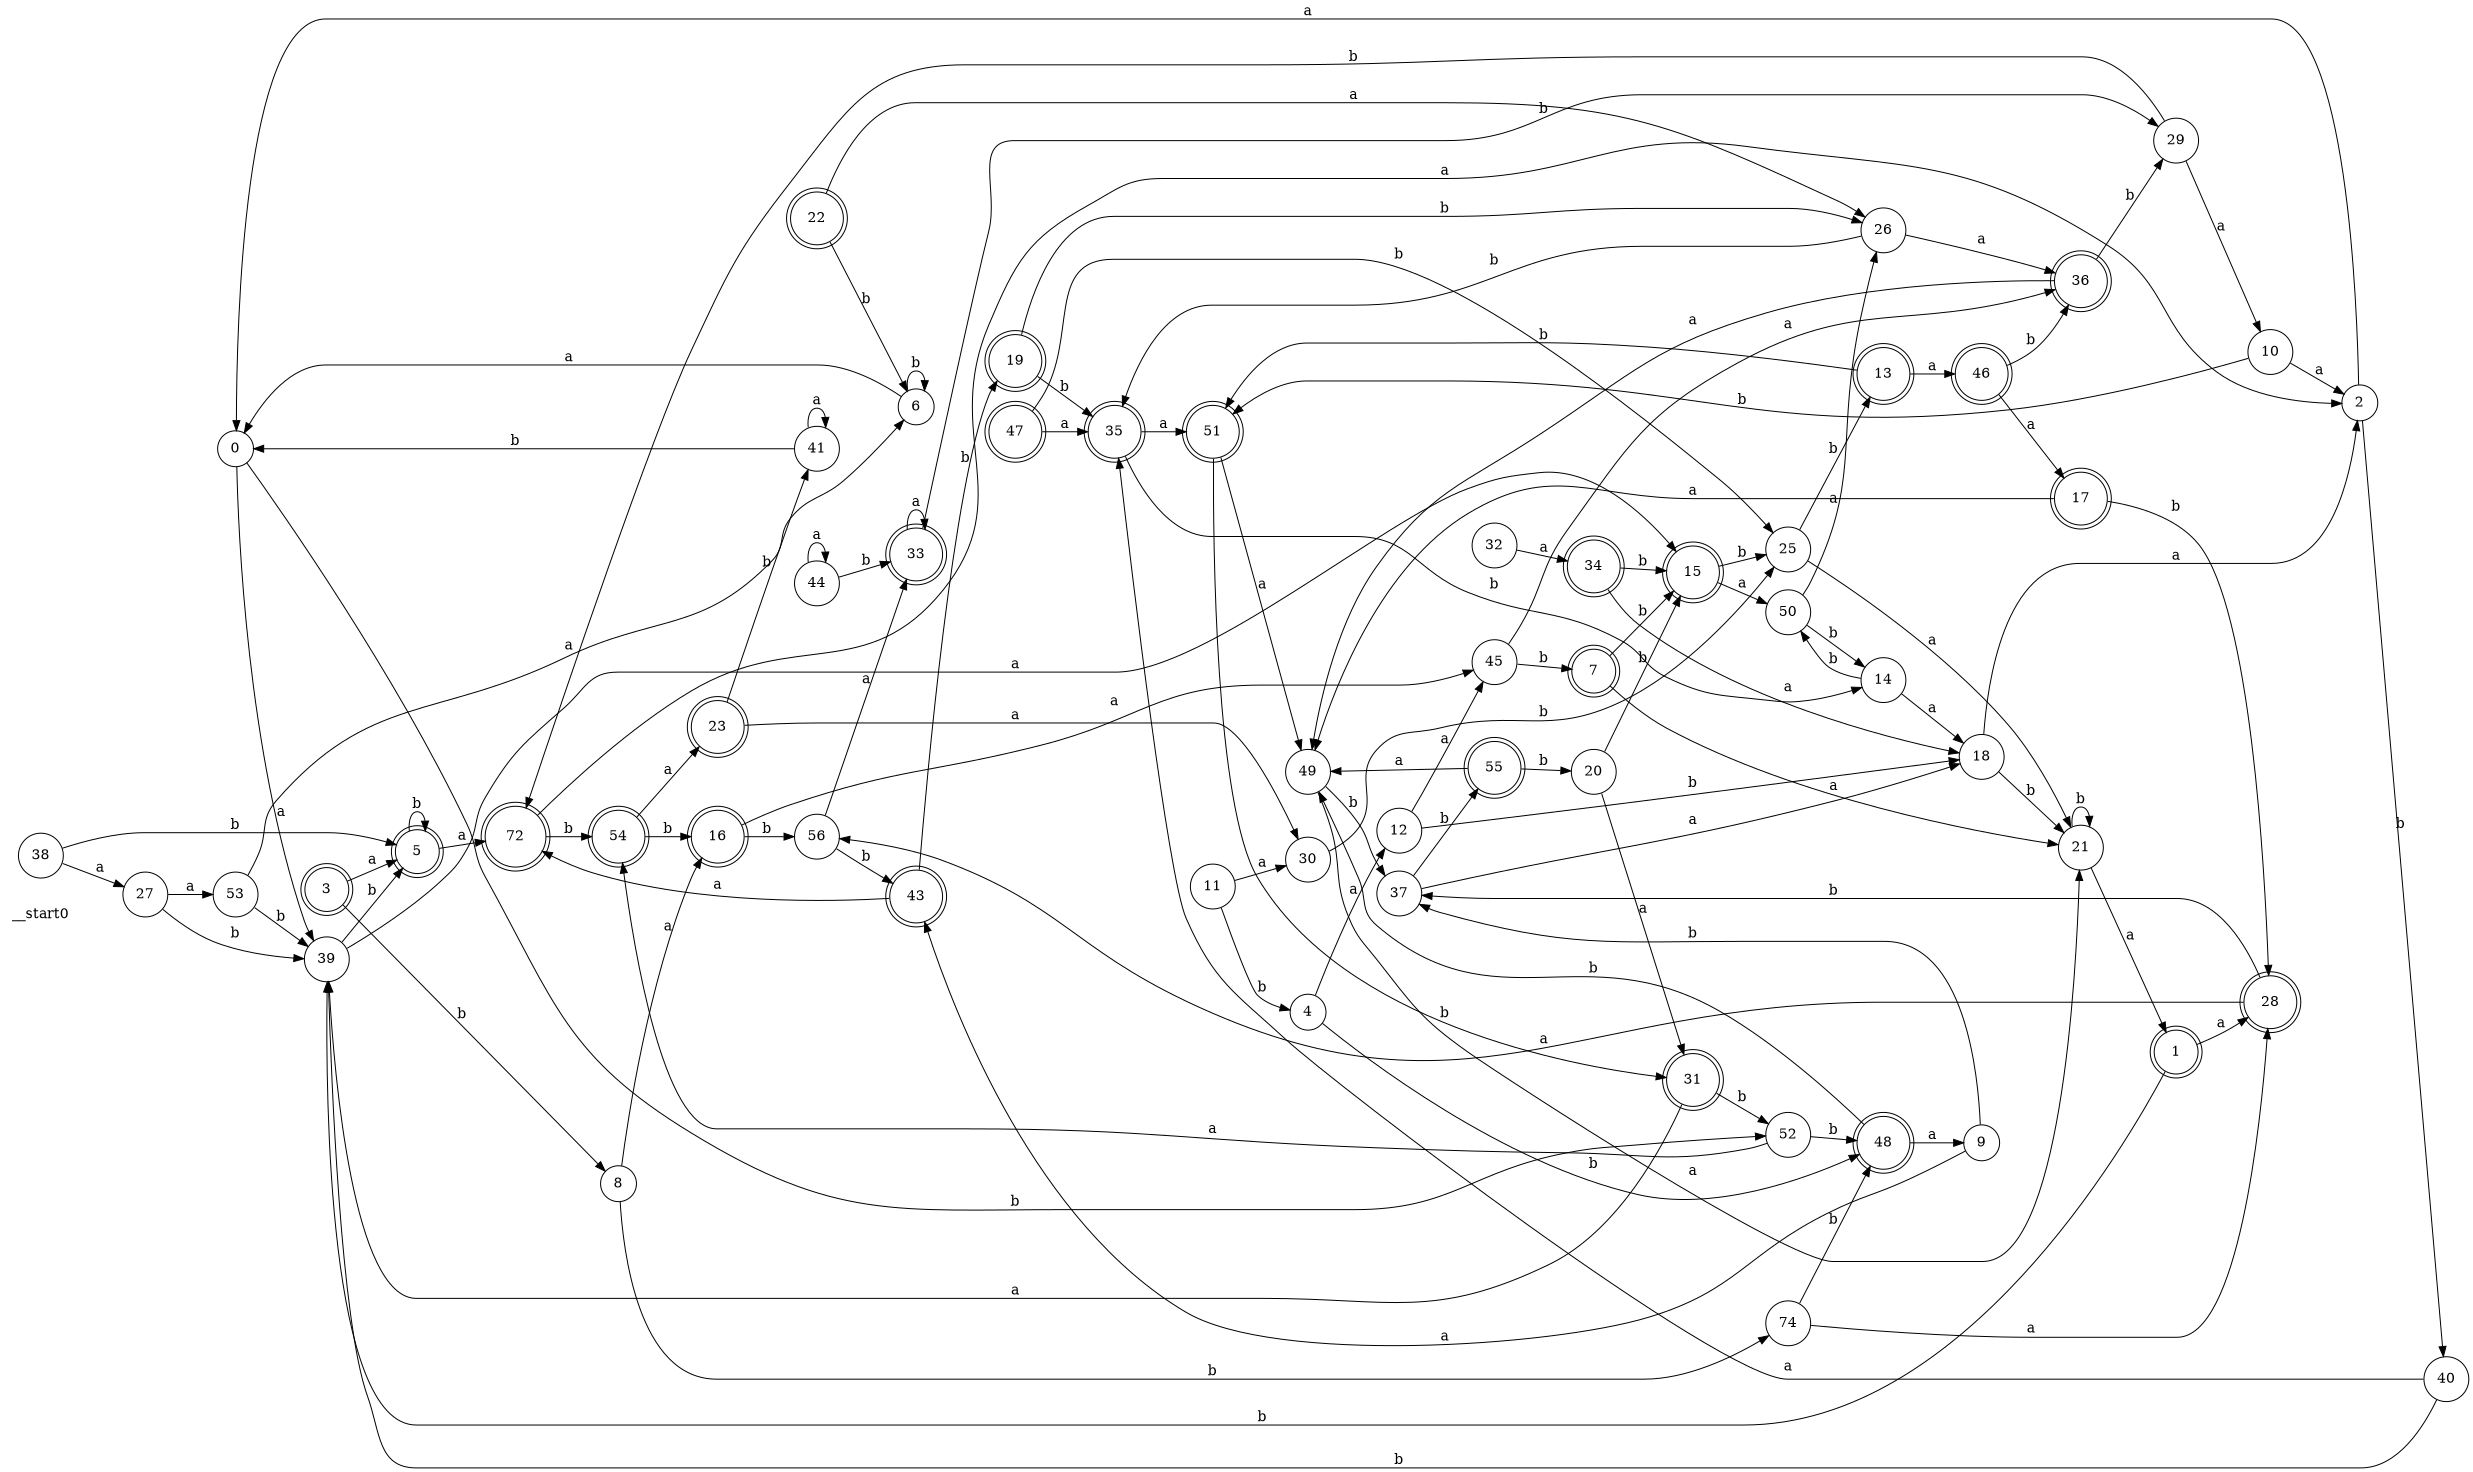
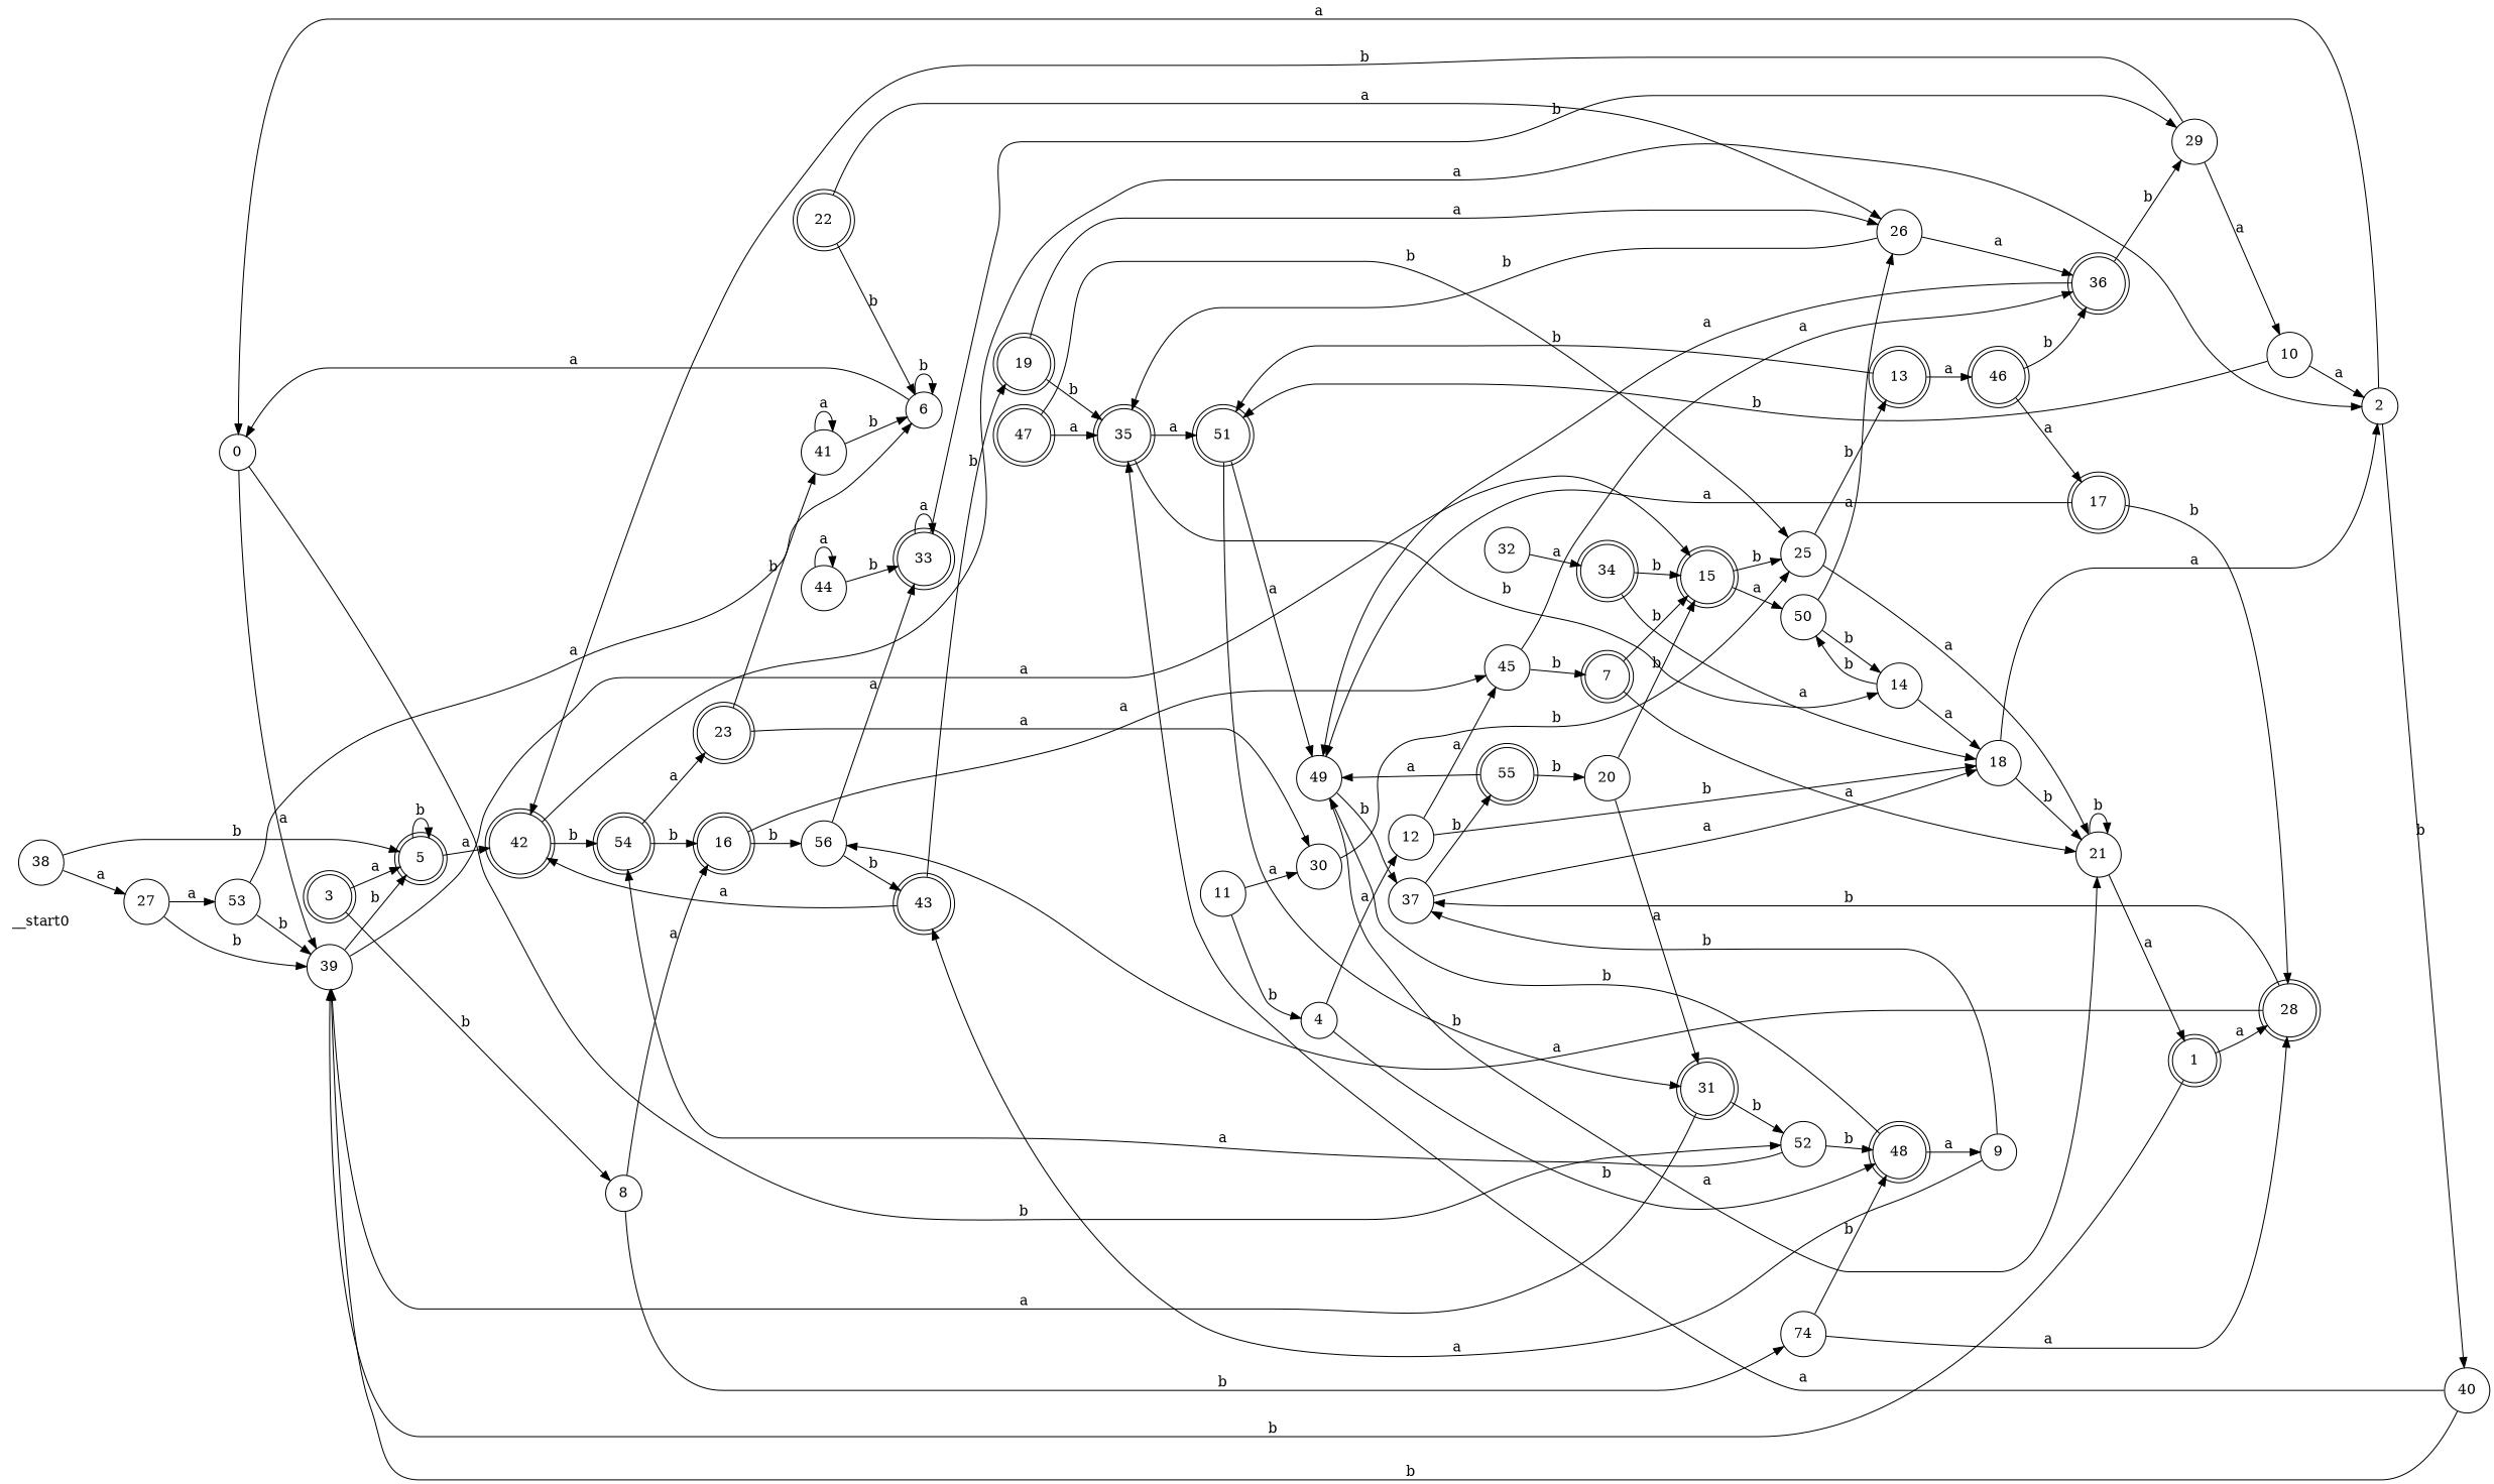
  digraph {
    rankdir=LR
    node [shape=circle color=black fillcolor=white style=filled]
    __start0 [shape=none color="" fillcolor="" style=""]
    n2 [label=0]
    n3 [label=39]
    n4 [label=52]
    n5 [label=5 shape=doublecircle style="rounded,filled"]
    n6 [label=15 shape=doublecircle style="rounded,filled"]
    n7 [label=48 shape=doublecircle style="rounded,filled"]
    n8 [label=54 shape=doublecircle style="rounded,filled"]
    n9 [label=1 shape=doublecircle style="rounded,filled"]
    n10 [label=28 shape=doublecircle style="rounded,filled"]
    n11 [label=37]
    n12 [label=56]
    n13 [label=2]
    n14 [label=40]
    n15 [label=35 shape=doublecircle style="rounded,filled"]
    n16 [label=3 shape=doublecircle style="rounded,filled"]
    n17 [label=8]
-   n18 [label=72 shape=doublecircle style="rounded,filled"]
+   n18 [label=42 shape=doublecircle style="rounded,filled"]
    n19 [label=16 shape=doublecircle style="rounded,filled"]
    n20 [label=74]
    n21 [label=4]
    n22 [label=12]
    n23 [label=18]
    n24 [label=45]
    n25 [label=9]
    n26 [label=49]
    n27 [label=6]
    n28 [label=7 shape=doublecircle style="rounded,filled"]
    n29 [label=21]
    n30 [label=50]
    n31 [label=25]
    n32 [label=43 shape=doublecircle style="rounded,filled"]
    n33 [label=55 shape=doublecircle style="rounded,filled"]
    n34 [label=19 shape=doublecircle style="rounded,filled"]
    n35 [label=10]
    n36 [label=51 shape=doublecircle style="rounded,filled"]
    n37 [label=31 shape=doublecircle style="rounded,filled"]
    n38 [label=11]
    n39 [label=30]
    n40 [label=36 shape=doublecircle style="rounded,filled"]
    n41 [label=13 shape=doublecircle style="rounded,filled"]
    n42 [label=46 shape=doublecircle style="rounded,filled"]
    n43 [label=17 shape=doublecircle style="rounded,filled"]
    n44 [label=14]
    n45 [label=26]
    n46 [label=33 shape=doublecircle style="rounded,filled"]
    n47 [label=20]
    n48 [label=22 shape=doublecircle style="rounded,filled"]
    n49 [label=23 shape=doublecircle style="rounded,filled"]
    n50 [label=41]
    n51 [label=29]
    n52 [label=27]
    n53 [label=53]
    n54 [label=32]
    n55 [label=34 shape=doublecircle style="rounded,filled"]
    n56 [label=38]
    n57 [label=44]
    n58 [label=47 shape=doublecircle style="rounded,filled"]
    n2 -> n3 [label=a]
    n2 -> n4 [label=b]
    n3 -> n5 [label=b]
    n3 -> n6 [label=a]
    n4 -> n7 [label=b]
    n4 -> n8 [label=a]
    n5 -> n5 [label=b]
    n5 -> n18 [label=a]
    n6 -> n30 [label=a]
    n6 -> n31 [label=b]
    n7 -> n25 [label=a]
    n7 -> n26 [label=b]
    n8 -> n19 [label=b]
    n8 -> n49 [label=a]
    n9 -> n3 [label=b]
    n9 -> n10 [label=a]
    n10 -> n11 [label=b]
    n10 -> n12 [label=a]
    n11 -> n23 [label=a]
    n11 -> n33 [label=b]
    n12 -> n32 [label=b]
    n12 -> n46 [label=a]
    n13 -> n2 [label=a]
    n13 -> n14 [label=b]
    n14 -> n3 [label=b]
    n14 -> n15 [label=a]
    n15 -> n36 [label=a]
    n15 -> n44 [label=b]
    n16 -> n5 [label=a]
    n16 -> n17 [label=b]
    n17 -> n19 [label=a]
    n17 -> n20 [label=b]
    n18 -> n8 [label=b]
    n18 -> n13 [label=a]
    n19 -> n12 [label=b]
    n19 -> n24 [label=a]
    n20 -> n7 [label=b]
    n20 -> n10 [label=a]
    n21 -> n7 [label=b]
    n21 -> n22 [label=a]
    n22 -> n23 [label=b]
    n22 -> n24 [label=a]
    n23 -> n13 [label=a]
    n23 -> n29 [label=b]
    n24 -> n28 [label=b]
    n24 -> n40 [label=a]
    n25 -> n11 [label=b]
    n25 -> n32 [label=a]
    n26 -> n11 [label=b]
    n26 -> n29 [label=a]
    n27 -> n2 [label=a]
    n27 -> n27 [label=b]
    n28 -> n6 [label=b]
    n28 -> n29 [label=a]
    n29 -> n9 [label=a]
    n29 -> n29 [label=b]
    n30 -> n44 [label=b]
    n30 -> n45 [label=a]
    n31 -> n29 [label=a]
    n31 -> n41 [label=b]
    n32 -> n18 [label=a]
    n32 -> n34 [label=b]
    n33 -> n26 [label=a]
    n33 -> n47 [label=b]
    n34 -> n15 [label=b]
-   n34 -> n45 [label=b]
+   n34 -> n45 [label=a]
    n35 -> n13 [label=a]
    n35 -> n36 [label=b]
    n36 -> n26 [label=a]
    n36 -> n37 [label=b]
    n37 -> n3 [label=a]
    n37 -> n4 [label=b]
    n38 -> n21 [label=b]
    n38 -> n39 [label=a]
    n39 -> n31 [label=b]
    n40 -> n26 [label=a]
    n40 -> n51 [label=b]
    n41 -> n36 [label=b]
    n41 -> n42 [label=a]
    n42 -> n40 [label=b]
    n42 -> n43 [label=a]
    n43 -> n10 [label=b]
    n43 -> n26 [label=a]
    n44 -> n23 [label=a]
    n44 -> n30 [label=b]
    n45 -> n15 [label=b]
    n45 -> n40 [label=a]
    n46 -> n46 [label=a]
    n46 -> n51 [label=b]
    n47 -> n6 [label=b]
    n47 -> n37 [label=a]
    n48 -> n27 [label=b]
    n48 -> n45 [label=a]
    n49 -> n39 [label=a]
    n49 -> n50 [label=b]
-   n50 -> n2 [label=b]
+   n50 -> n27 [label=b]
    n50 -> n50 [label=a]
    n51 -> n18 [label=b]
    n51 -> n35 [label=a]
    n52 -> n3 [label=b]
    n52 -> n53 [label=a]
    n53 -> n3 [label=b]
    n53 -> n27 [label=a]
    n54 -> n55 [label=a]
    n55 -> n6 [label=b]
    n55 -> n23 [label=a]
    n56 -> n5 [label=b]
    n56 -> n52 [label=a]
    n57 -> n46 [label=b]
    n57 -> n57 [label=a]
    n58 -> n15 [label=a]
    n58 -> n31 [label=b]
  }
